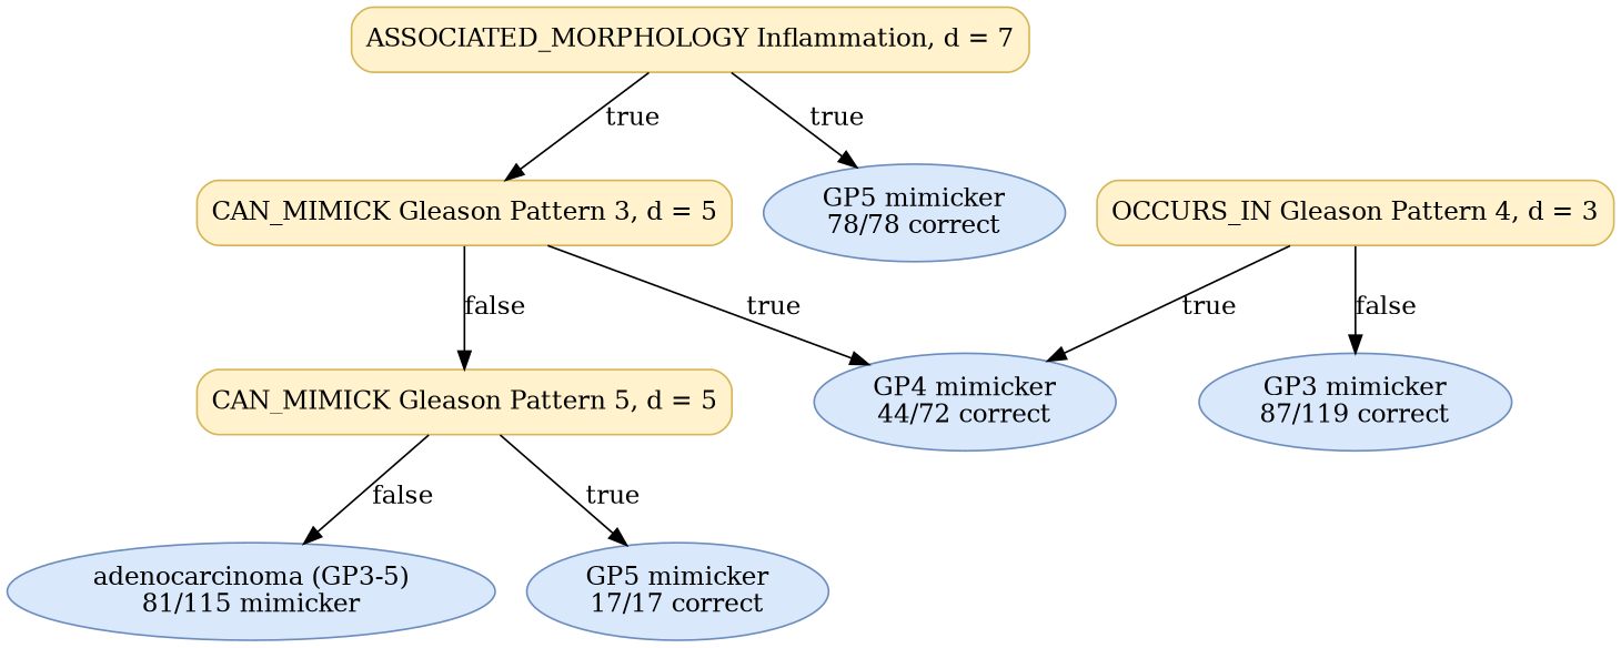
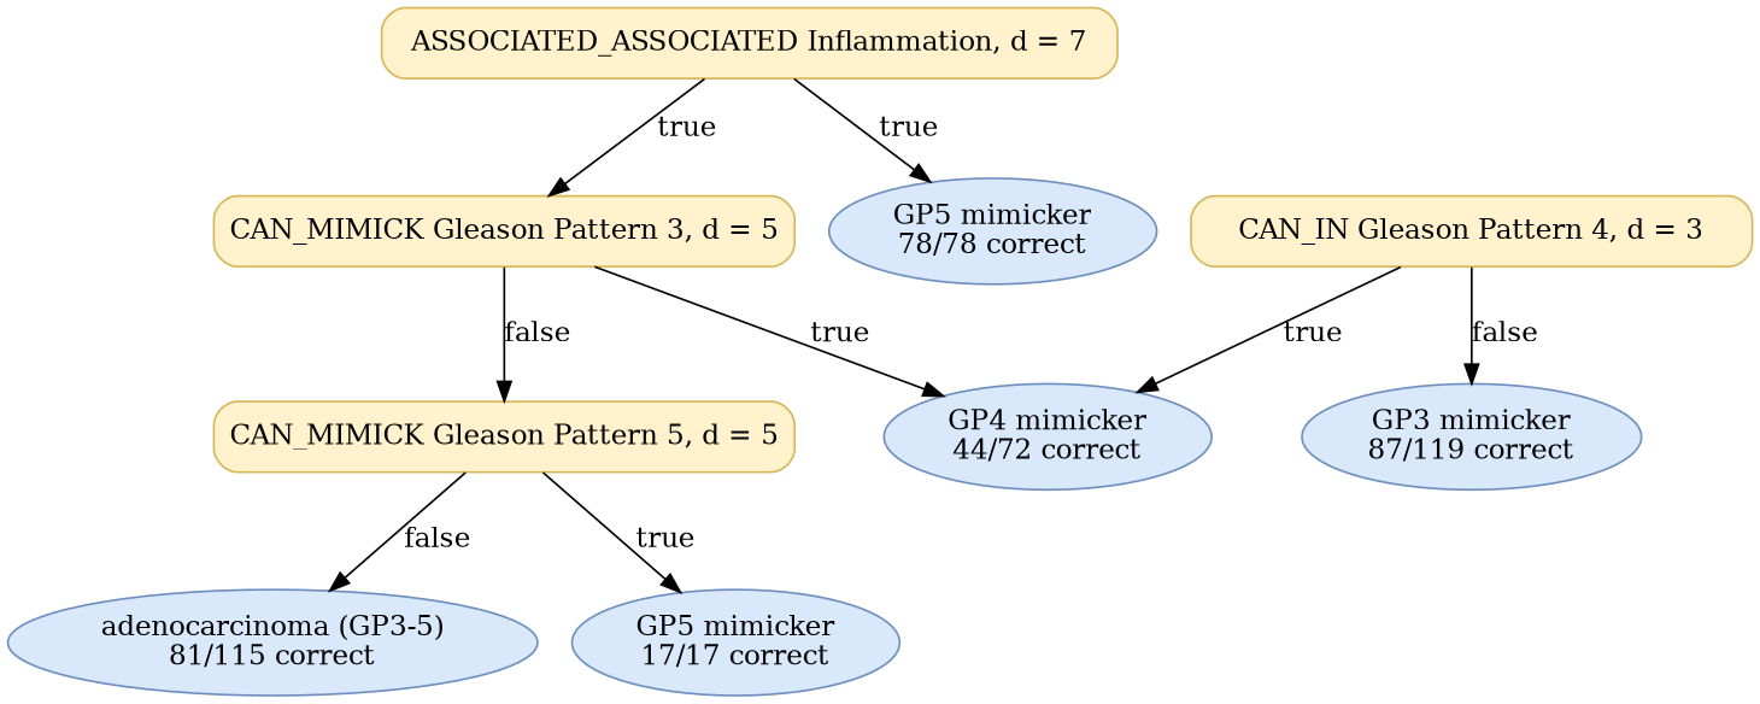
  digraph {
    fontname="Times-Roman"
    node [color="#6C8EBF" fillcolor="#DAE8FC" fontname="Times-Roman" shape=ellipse style="rounded,filled"]
-   n1 [color="#D6B656" fillcolor="#FFF2CC" label="ASSOCIATED_MORPHOLOGY Inflammation, d = 7" shape=box]
+   n1 [color="#D6B656" fillcolor="#FFF2CC" label="ASSOCIATED_ASSOCIATED Inflammation, d = 7" shape=box]
    n2 [color="#D6B656" fillcolor="#FFF2CC" label="CAN_MIMICK Gleason Pattern 3, d = 5" shape=box]
    n3 [label=<GP5 mimicker<br/>78/78 correct>]
    n4 [color="#D6B656" fillcolor="#FFF2CC" label="CAN_MIMICK Gleason Pattern 5, d = 5" shape=box]
    n5 [label=<GP4 mimicker<br/>44/72 correct>]
-   n6 [label=<adenocarcinoma (GP3-5)<br/>81/115 mimicker>]
+   n6 [label=<adenocarcinoma (GP3-5)<br/>81/115 correct>]
    n7 [label=<GP5 mimicker<br/>17/17 correct>]
-   n8 [color="#D6B656" fillcolor="#FFF2CC" label="OCCURS_IN Gleason Pattern 4, d = 3" shape=box]
+   n8 [color="#D6B656" fillcolor="#FFF2CC" label="CAN_IN Gleason Pattern 4, d = 3" shape=box]
    n9 [label=<GP3 mimicker<br/>87/119 correct>]
    n1 -> n2 [label=true]
    n1 -> n3 [label=true]
    n2 -> n4 [label=false]
    n2 -> n5 [label=true]
    n4 -> n6 [label=false]
    n4 -> n7 [label=true]
    n8 -> n5 [label=true]
    n8 -> n9 [label=false]
  }
